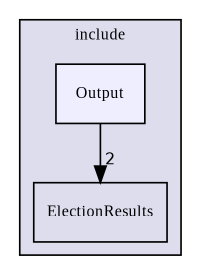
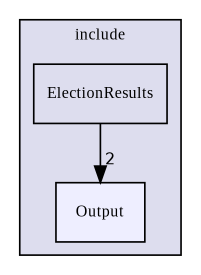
  digraph {
    compound=true
    fontname="Liberation Serif"
    node [fontname="Liberation Serif" fontsize=10 shape=box]
    n1 [label=ElectionResults]
    n2 [fillcolor="#eeeeff" label=Output pencolor=black style=filled]
    subgraph cluster_1 {
      bgcolor="#ddddee"
      fontsize=10
      label=include
      pencolor=black
      n1
      n2
    }
-   n2 -> n1 [headlabel=2 labeldistance=1.5 labelfontname=Helvetica labelfontsize=10 fontname="Liberation Serif"]
+   n1 -> n2 [headlabel=2 labeldistance=1.5 labelfontname=Helvetica labelfontsize=10 fontname="Liberation Serif"]
  }
